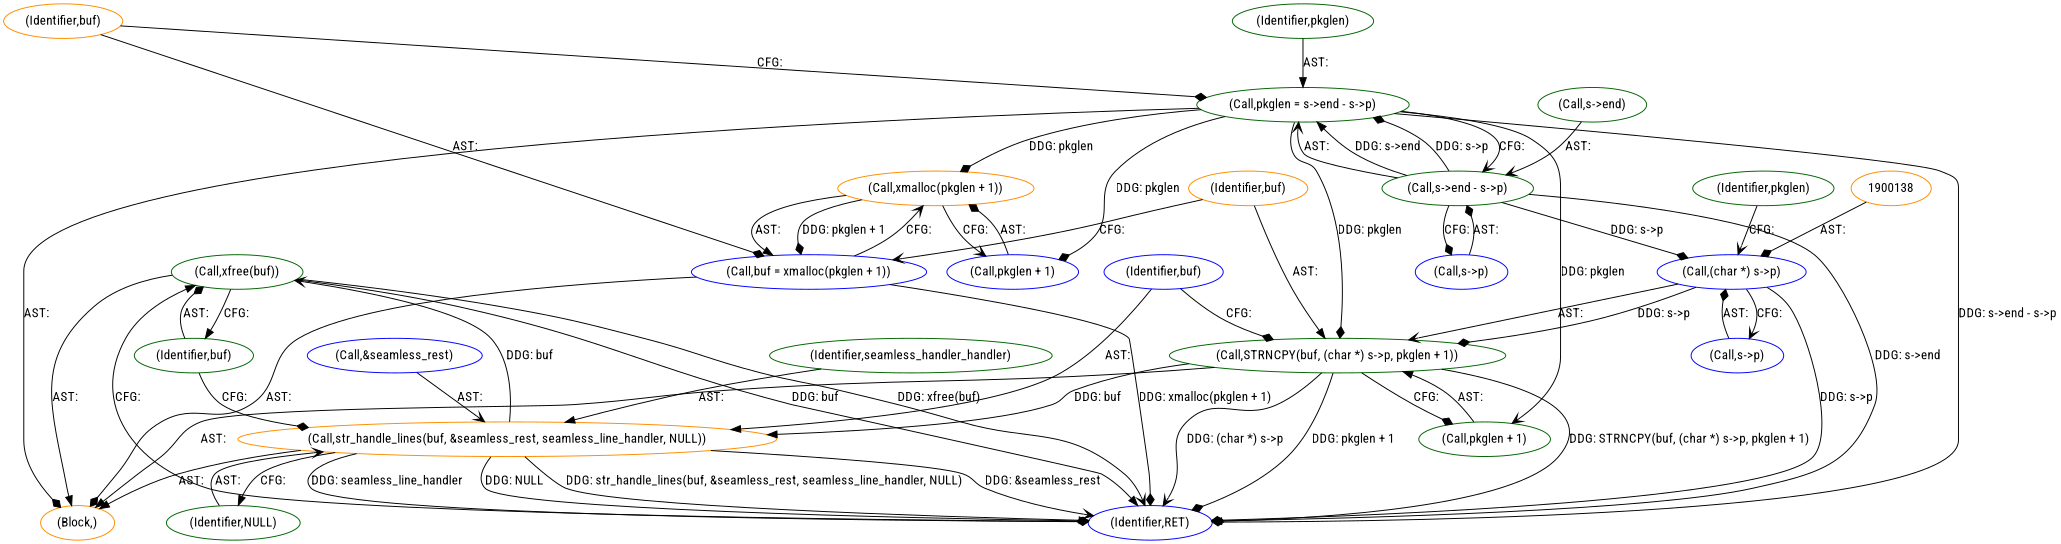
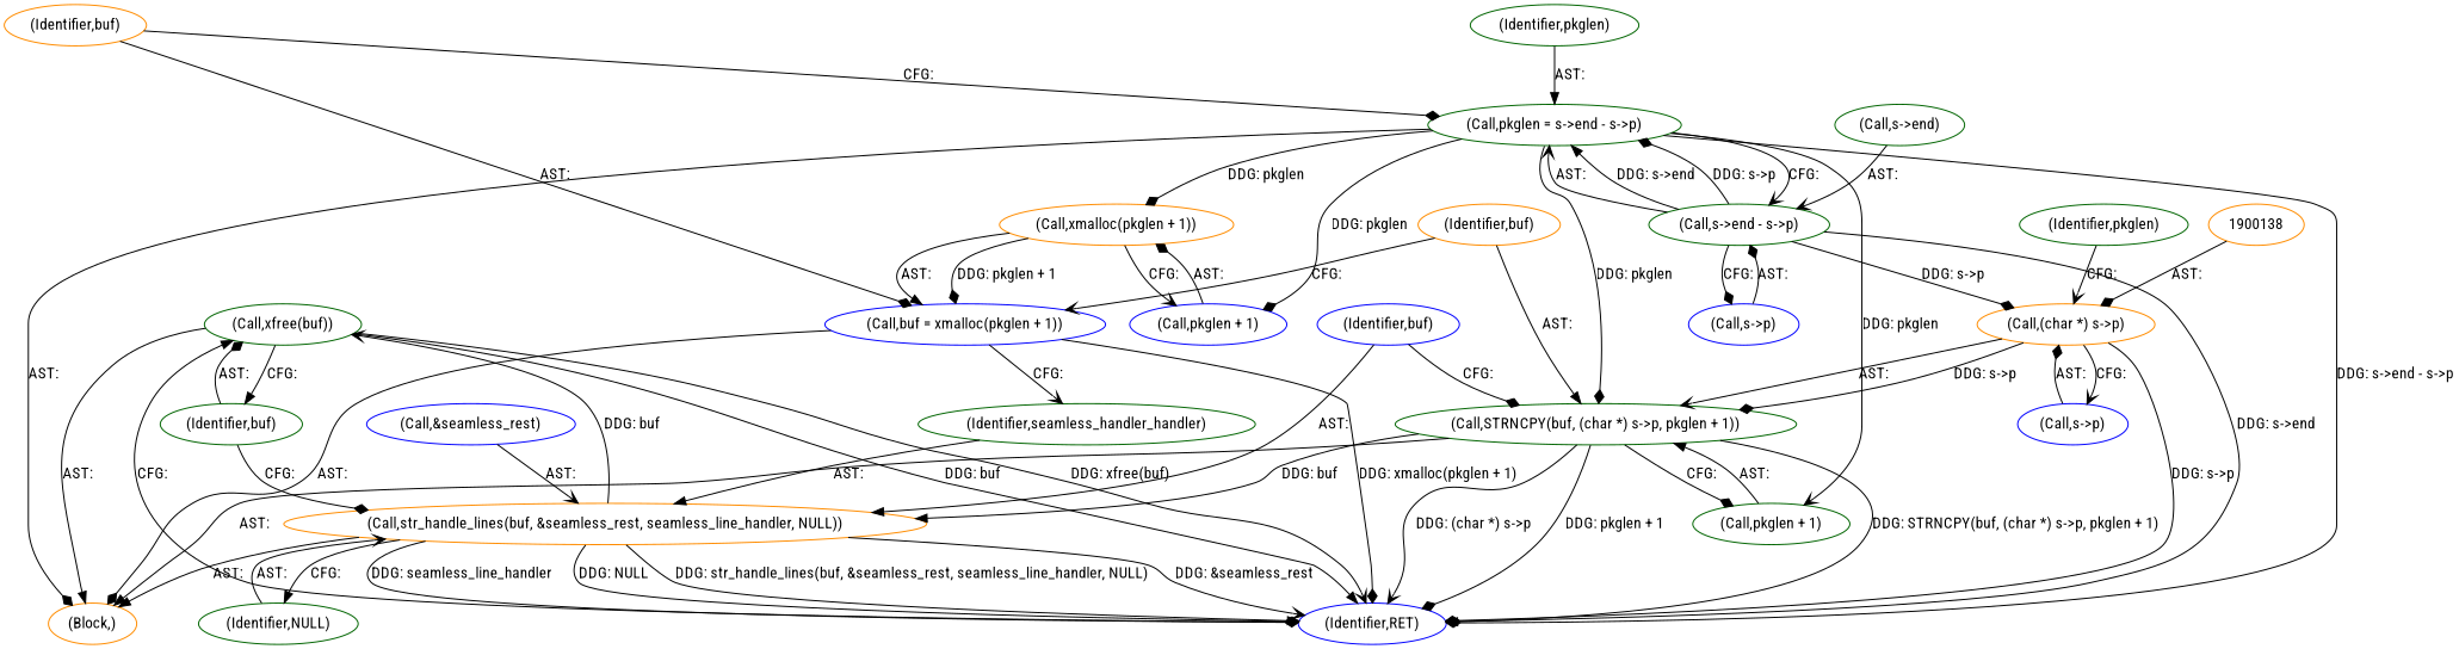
  digraph {
    fontname="Roboto Condensed"
    node [color=darkgreen fontname="Roboto Condensed"]
    edge [arrowhead=diamond fontname="Roboto Condensed"]
    n1 [label="(Call,xfree(buf))"]
    n2 [color=blue label="(Identifier,RET)"]
    n3 [label="(Identifier,buf)"]
    n4 [color=darkorange label="(Block,)"]
    n5 [color=darkorange label="(Call,str_handle_lines(buf, &seamless_rest, seamless_line_handler, NULL))"]
    n6 [label="(Identifier,NULL)"]
    n7 [label="(Call,STRNCPY(buf, (char *) s->p, pkglen + 1))"]
    n8 [label="(Call,pkglen + 1)"]
    n9 [color=blue label="(Call,buf = xmalloc(pkglen + 1))"]
    n10 [color=darkorange label="(Call,xmalloc(pkglen + 1))"]
    n11 [color=blue label="(Call,pkglen + 1)"]
    n12 [label="(Call,pkglen = s->end - s->p)"]
    n13 [label="(Call,s->end - s->p)"]
-   n14 [color=blue label="(Call,(char *) s->p)"]
+   n14 [color=darkorange label="(Call,(char *) s->p)"]
    n15 [color=blue label="(Call,s->p)"]
    n16 [color=blue label="(Call,s->p)"]
    n17 [label="(Identifier,seamless_handler_handler)"]
    n18 [label="(Identifier,pkglen)"]
    n19 [color=blue label="(Call,&seamless_rest)"]
    n20 [color=blue label="(Identifier,buf)"]
    n21 [label="(Identifier,pkglen)"]
    n22 [color=darkorange label="(Identifier,buf)"]
    n23 [label="(Call,s->end)"]
    n24 [color=darkorange label="(Identifier,buf)"]
    n25 [color=darkorange label=1900138]
    n1 -> n2 [arrowhead=normal label="DDG: buf"]
    n1 -> n2 [arrowhead=vee label="DDG: xfree(buf)"]
    n1 -> n3 [arrowhead=normal label="CFG: "]
    n1 -> n4 [arrowhead=normal label="AST: "]
    n2 -> n1 [arrowhead=normal label="CFG: "]
    n3 -> n1 [label="AST: "]
    n3 -> n5 [label="CFG: "]
    n5 -> n1 [arrowhead=vee label="DDG: buf"]
    n5 -> n2 [label="DDG: seamless_line_handler"]
    n5 -> n2 [label="DDG: NULL"]
    n5 -> n2 [arrowhead=normal label="DDG: str_handle_lines(buf, &seamless_rest, seamless_line_handler, NULL)"]
    n5 -> n2 [arrowhead=vee label="DDG: &seamless_rest"]
    n5 -> n4 [arrowhead=normal label="AST: "]
    n5 -> n6 [arrowhead=normal label="CFG: "]
    n6 -> n5 [arrowhead=vee label="AST: "]
    n7 -> n2 [label="DDG: pkglen + 1"]
    n7 -> n2 [arrowhead=normal label="DDG: STRNCPY(buf, (char *) s->p, pkglen + 1)"]
    n7 -> n2 [arrowhead=vee label="DDG: (char *) s->p"]
    n7 -> n4 [arrowhead=normal label="AST: "]
    n7 -> n5 [arrowhead=normal label="DDG: buf"]
    n7 -> n8 [label="CFG: "]
    n8 -> n7 [arrowhead=normal label="AST: "]
    n9 -> n2 [label="DDG: xmalloc(pkglen + 1)"]
    n9 -> n4 [label="AST: "]
-   n9 -> n10 [arrowhead=vee label="CFG: "]
+   n9 -> n17 [arrowhead=vee label="CFG: "]
    n10 -> n9 [arrowhead=normal label="AST: "]
    n10 -> n9 [label="DDG: pkglen + 1"]
    n10 -> n11 [arrowhead=vee label="CFG: "]
    n11 -> n10 [label="AST: "]
    n12 -> n2 [label="DDG: s->end - s->p"]
    n12 -> n4 [label="AST: "]
    n12 -> n7 [label="DDG: pkglen"]
    n12 -> n8 [arrowhead=vee label="DDG: pkglen"]
    n12 -> n10 [label="DDG: pkglen"]
    n12 -> n11 [label="DDG: pkglen"]
    n12 -> n13 [arrowhead=vee label="CFG: "]
    n13 -> n2 [label="DDG: s->end"]
    n13 -> n12 [arrowhead=vee label="AST: "]
    n13 -> n12 [arrowhead=normal label="DDG: s->end"]
    n13 -> n12 [label="DDG: s->p"]
    n13 -> n14 [label="DDG: s->p"]
    n13 -> n15 [label="CFG: "]
    n14 -> n2 [label="DDG: s->p"]
    n14 -> n7 [arrowhead=vee label="AST: "]
    n14 -> n7 [label="DDG: s->p"]
    n14 -> n16 [arrowhead=vee label="CFG: "]
    n15 -> n13 [label="AST: "]
    n16 -> n14 [label="AST: "]
    n17 -> n5 [arrowhead=normal label="AST: "]
    n18 -> n12 [arrowhead=normal label="AST: "]
    n19 -> n5 [arrowhead=vee label="AST: "]
    n20 -> n5 [arrowhead=normal label="AST: "]
    n20 -> n7 [label="CFG: "]
    n21 -> n14 [arrowhead=vee label="CFG: "]
    n22 -> n7 [arrowhead=normal label="AST: "]
    n22 -> n9 [arrowhead=vee label="CFG: "]
    n23 -> n13 [arrowhead=vee label="AST: "]
    n24 -> n9 [label="AST: "]
    n24 -> n12 [label="CFG: "]
    n25 -> n14 [label="AST: "]
  }
